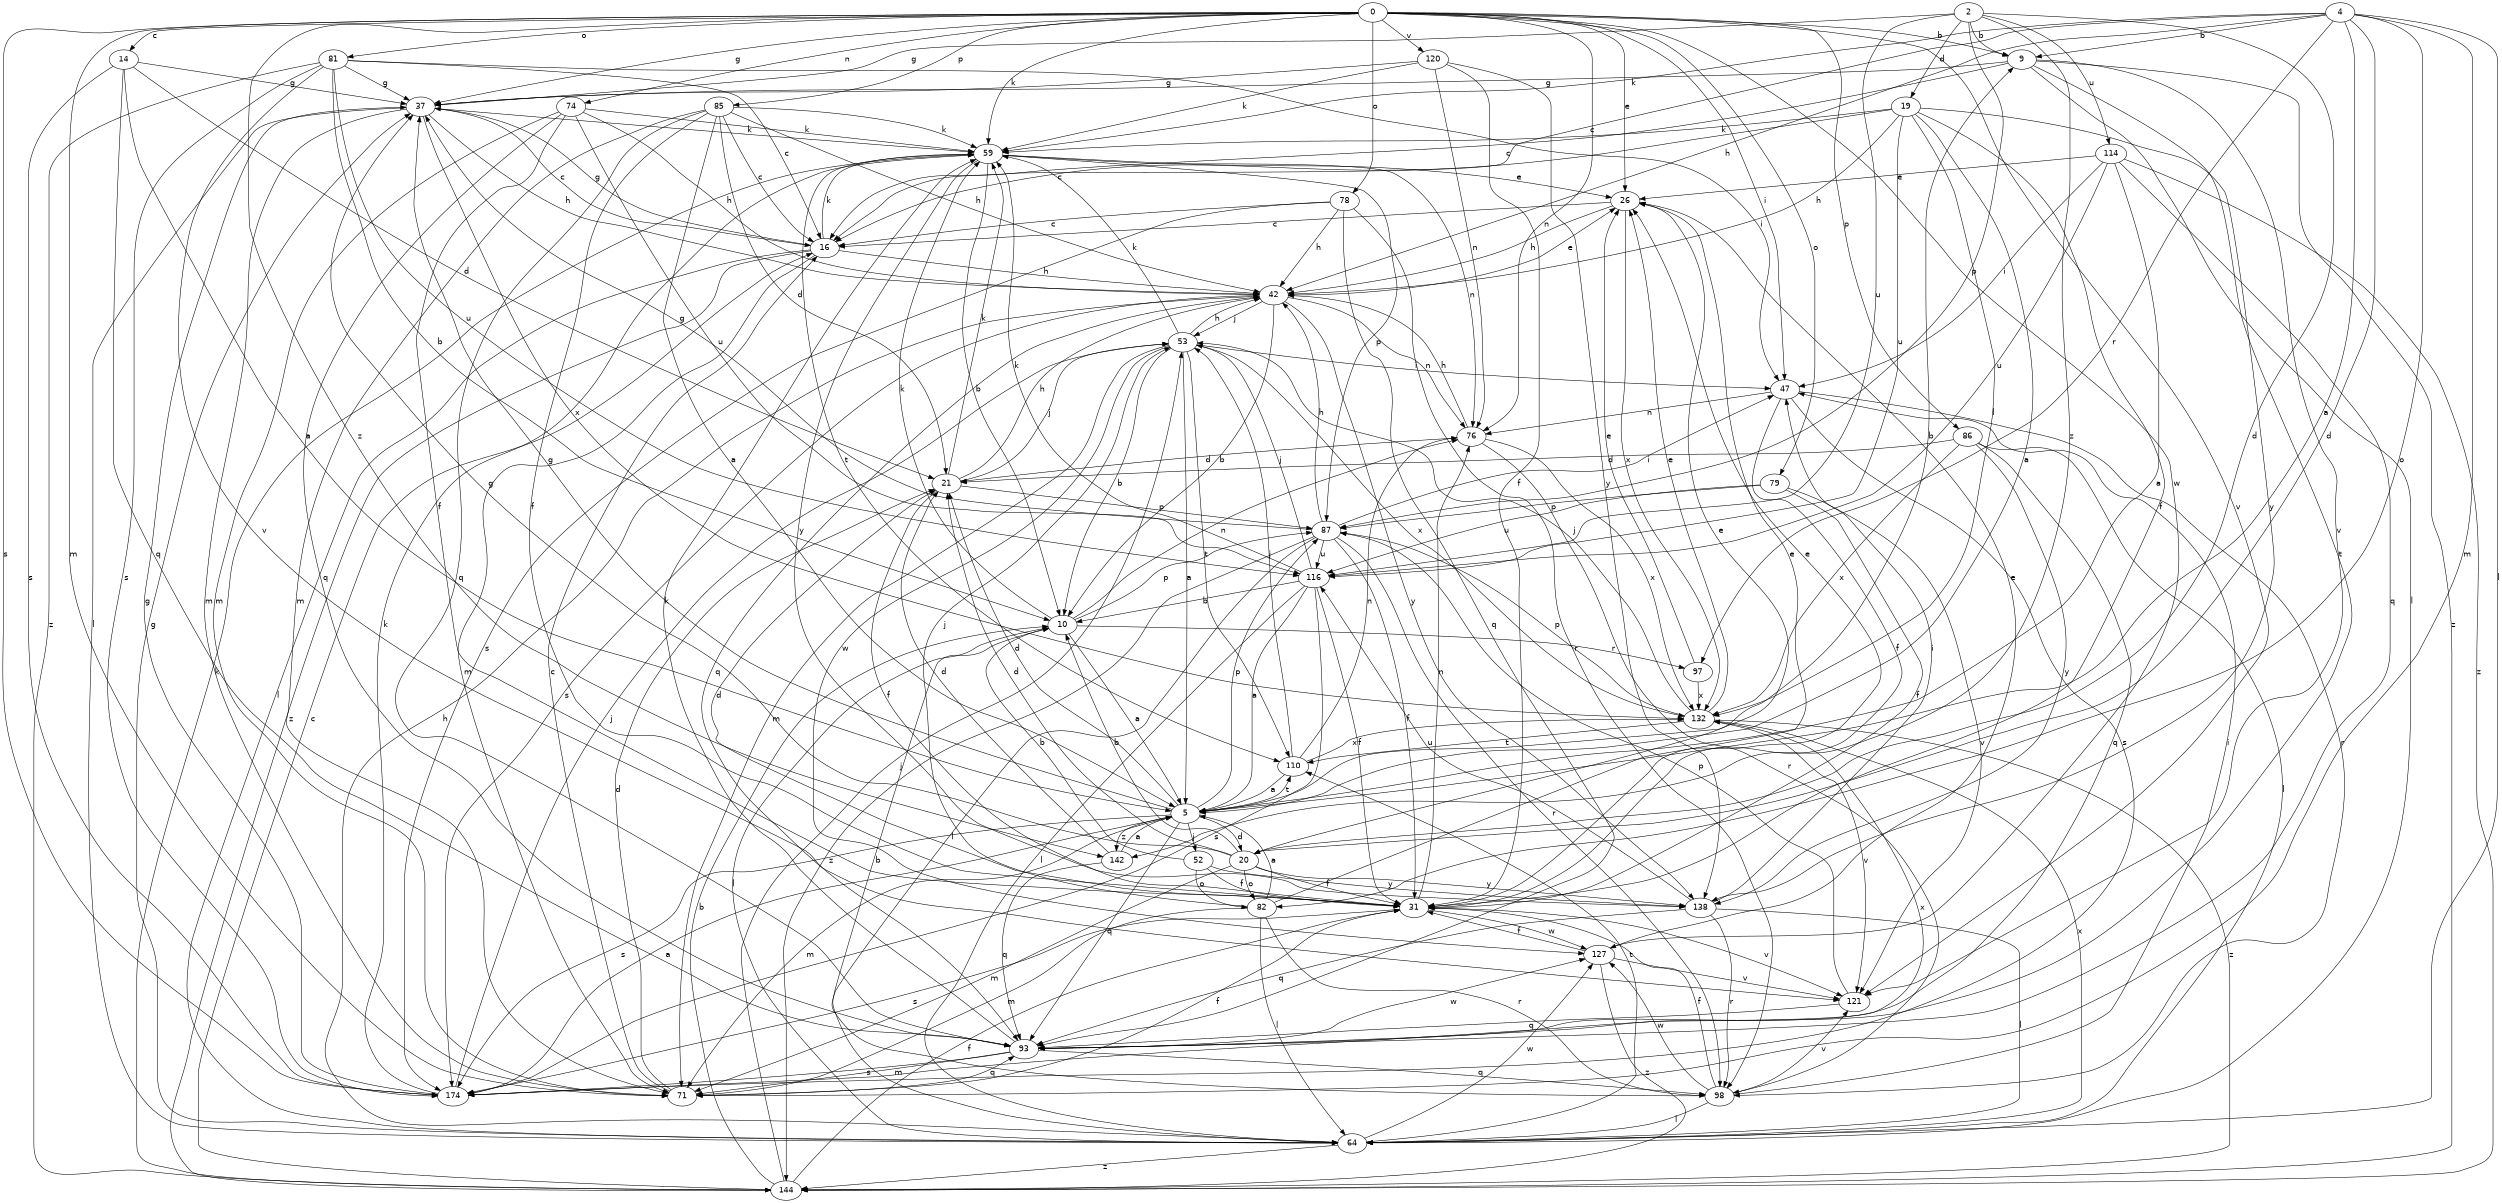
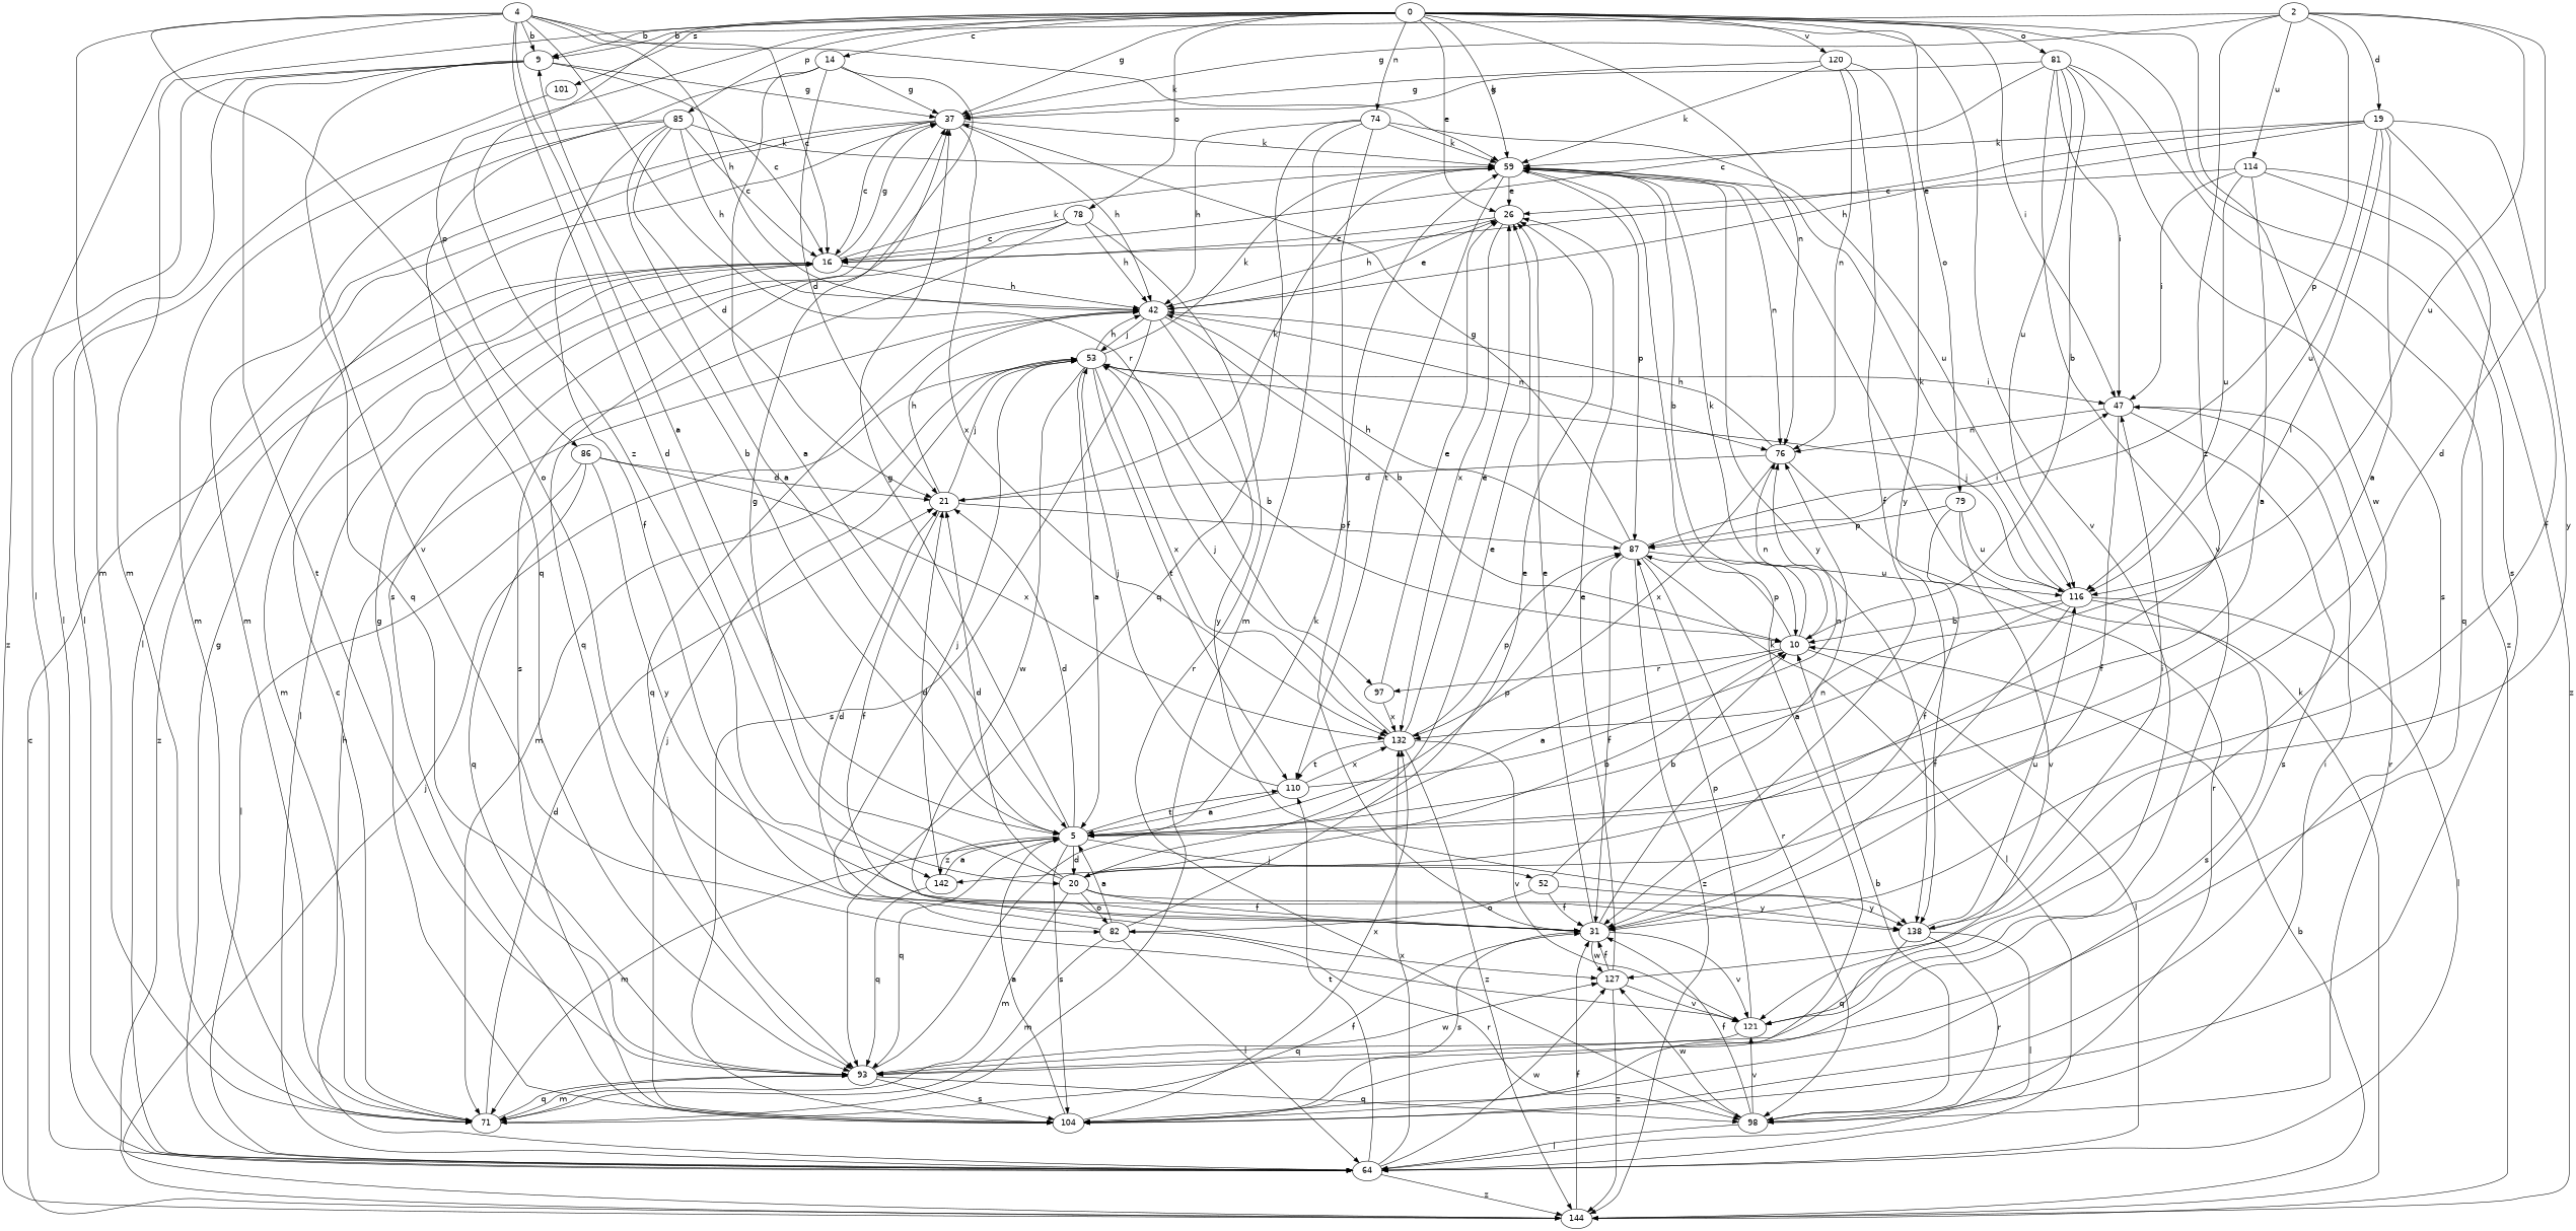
  strict digraph {
    fontname="DejaVu Sans"
    node [fontname="DejaVu Sans"]
    edge [fontname="DejaVu Sans"]
    0
    9
    14
    26
    37
    47
    59
    71
    74
    76
    78
    79
    81
    85
    86
-   104 [label=174]
+   101
+   104
    120
    121
    127
    142
    16
    64
    93
    144
    5
    21
    42
    132
    31
    98
    87
    110
    10
    138
    116
    53
    2
    19
    20
    114
    82
    4
    97
    52
    0 -> 9 [label=b]
    0 -> 14 [label=c]
    0 -> 26 [label=e]
    0 -> 37 [label=g]
    0 -> 47 [label=i]
    0 -> 59 [label=k]
    0 -> 71 [label=m]
    0 -> 74 [label=n]
    0 -> 76 [label=n]
    0 -> 78 [label=o]
    0 -> 79 [label=o]
    0 -> 81 [label=o]
    0 -> 85 [label=p]
    0 -> 86 [label=p]
+   0 -> 101 [label=s]
    0 -> 104 [label=s]
    0 -> 120 [label=v]
    0 -> 121 [label=v]
    0 -> 127 [label=w]
    0 -> 142 [label=z]
    9 -> 37 [label=g]
    9 -> 121 [label=v]
    9 -> 16 [label=c]
    9 -> 64 [label=l]
    9 -> 93 [label=t]
    9 -> 144 [label=z]
    14 -> 37 [label=g]
    14 -> 104 [label=s]
    14 -> 93 [label=q]
    14 -> 5 [label=a]
    14 -> 21 [label=d]
    26 -> 16 [label=c]
    26 -> 42 [label=h]
    26 -> 132 [label=x]
    37 -> 59 [label=k]
    37 -> 71 [label=m]
    37 -> 16 [label=c]
    37 -> 64 [label=l]
    37 -> 42 [label=h]
    37 -> 132 [label=x]
    47 -> 76 [label=n]
    47 -> 104 [label=s]
    47 -> 31 [label=f]
    47 -> 98 [label=r]
    59 -> 26 [label=e]
    59 -> 76 [label=n]
    59 -> 87 [label=p]
    59 -> 110 [label=t]
    59 -> 10 [label=b]
    59 -> 138 [label=y]
    71 -> 16 [label=c]
    71 -> 93 [label=q]
    71 -> 21 [label=d]
    71 -> 31 [label=f]
    74 -> 59 [label=k]
    74 -> 71 [label=m]
    74 -> 93 [label=q]
    74 -> 42 [label=h]
    74 -> 31 [label=f]
    74 -> 116 [label=u]
    76 -> 21 [label=d]
    76 -> 42 [label=h]
    76 -> 132 [label=x]
    76 -> 98 [label=r]
    78 -> 104 [label=s]
    78 -> 16 [label=c]
    78 -> 93 [label=q]
    78 -> 42 [label=h]
    78 -> 98 [label=r]
    79 -> 121 [label=v]
    79 -> 31 [label=f]
    79 -> 87 [label=p]
    79 -> 116 [label=u]
    81 -> 37 [label=g]
    81 -> 47 [label=i]
    81 -> 104 [label=s]
    81 -> 121 [label=v]
    81 -> 16 [label=c]
    81 -> 144 [label=z]
    81 -> 10 [label=b]
    81 -> 116 [label=u]
    85 -> 59 [label=k]
    85 -> 71 [label=m]
    85 -> 16 [label=c]
    85 -> 93 [label=q]
    85 -> 5 [label=a]
    85 -> 21 [label=d]
    85 -> 42 [label=h]
    85 -> 31 [label=f]
    86 -> 64 [label=l]
    86 -> 93 [label=q]
    86 -> 21 [label=d]
    86 -> 132 [label=x]
    86 -> 138 [label=y]
+   101 -> 64 [label=l]
    104 -> 37 [label=g]
    104 -> 59 [label=k]
    104 -> 5 [label=a]
    104 -> 132 [label=x]
    104 -> 53 [label=j]
    120 -> 37 [label=g]
    120 -> 59 [label=k]
    120 -> 76 [label=n]
    120 -> 31 [label=f]
    120 -> 138 [label=y]
    121 -> 93 [label=q]
    121 -> 87 [label=p]
    127 -> 26 [label=e]
    127 -> 121 [label=v]
    127 -> 144 [label=z]
    127 -> 31 [label=f]
    142 -> 93 [label=q]
    142 -> 5 [label=a]
    142 -> 21 [label=d]
    16 -> 37 [label=g]
    16 -> 59 [label=k]
    16 -> 71 [label=m]
    16 -> 64 [label=l]
    16 -> 144 [label=z]
    16 -> 42 [label=h]
    64 -> 37 [label=g]
    64 -> 127 [label=w]
    64 -> 144 [label=z]
    64 -> 42 [label=h]
    64 -> 132 [label=x]
    64 -> 110 [label=t]
    93 -> 59 [label=k]
    93 -> 71 [label=m]
    93 -> 104 [label=s]
    93 -> 127 [label=w]
    93 -> 98 [label=q]
    144 -> 59 [label=k]
    144 -> 16 [label=c]
    144 -> 31 [label=f]
    144 -> 10 [label=b]
    144 -> 53 [label=j]
    5 -> 9 [label=b]
    5 -> 37 [label=g]
    5 -> 71 [label=m]
    5 -> 104 [label=s]
    5 -> 142 [label=z]
    5 -> 93 [label=q]
    5 -> 21 [label=d]
    5 -> 87 [label=p]
    5 -> 110 [label=t]
    5 -> 20 [label=d]
    5 -> 52 [label=j]
    21 -> 59 [label=k]
    21 -> 42 [label=h]
    21 -> 31 [label=f]
    21 -> 87 [label=p]
    21 -> 53 [label=j]
    42 -> 26 [label=e]
    42 -> 76 [label=n]
    42 -> 104 [label=s]
    42 -> 93 [label=q]
    42 -> 10 [label=b]
    42 -> 138 [label=y]
    42 -> 53 [label=j]
    132 -> 26 [label=e]
    132 -> 121 [label=v]
    132 -> 144 [label=z]
    132 -> 87 [label=p]
    132 -> 110 [label=t]
    132 -> 53 [label=j]
    31 -> 26 [label=e]
    31 -> 76 [label=n]
    31 -> 104 [label=s]
    31 -> 121 [label=v]
    31 -> 127 [label=w]
    31 -> 21 [label=d]
    98 -> 47 [label=i]
    98 -> 121 [label=v]
    98 -> 127 [label=w]
    98 -> 64 [label=l]
    98 -> 31 [label=f]
    98 -> 10 [label=b]
    87 -> 37 [label=g]
    87 -> 47 [label=i]
    87 -> 64 [label=l]
    87 -> 144 [label=z]
    87 -> 42 [label=h]
    87 -> 31 [label=f]
    87 -> 98 [label=r]
    87 -> 116 [label=u]
    110 -> 76 [label=n]
    110 -> 5 [label=a]
    110 -> 132 [label=x]
    110 -> 53 [label=j]
    10 -> 59 [label=k]
    10 -> 76 [label=n]
    10 -> 64 [label=l]
    10 -> 5 [label=a]
    10 -> 87 [label=p]
    10 -> 97 [label=r]
    138 -> 47 [label=i]
    138 -> 64 [label=l]
    138 -> 93 [label=q]
    138 -> 98 [label=r]
    138 -> 116 [label=u]
    116 -> 59 [label=k]
    116 -> 104 [label=s]
    116 -> 64 [label=l]
    116 -> 5 [label=a]
    116 -> 31 [label=f]
    116 -> 10 [label=b]
    116 -> 53 [label=j]
    53 -> 47 [label=i]
    53 -> 59 [label=k]
    53 -> 71 [label=m]
    53 -> 127 [label=w]
    53 -> 5 [label=a]
    53 -> 42 [label=h]
    53 -> 132 [label=x]
    53 -> 110 [label=t]
    53 -> 10 [label=b]
    2 -> 9 [label=b]
    2 -> 37 [label=g]
    2 -> 142 [label=z]
    2 -> 87 [label=p]
    2 -> 116 [label=u]
    2 -> 19 [label=d]
    2 -> 20 [label=d]
    2 -> 114 [label=u]
    19 -> 59 [label=k]
    19 -> 16 [label=c]
    19 -> 5 [label=a]
    19 -> 42 [label=h]
    19 -> 132 [label=l]
    19 -> 31 [label=f]
    19 -> 138 [label=y]
    19 -> 116 [label=u]
    20 -> 26 [label=e]
    20 -> 37 [label=g]
    20 -> 71 [label=m]
    20 -> 21 [label=d]
    20 -> 31 [label=f]
    20 -> 10 [label=b]
    20 -> 138 [label=y]
    20 -> 82 [label=o]
    114 -> 26 [label=e]
    114 -> 47 [label=i]
    114 -> 93 [label=q]
    114 -> 144 [label=z]
    114 -> 5 [label=a]
    114 -> 116 [label=u]
    82 -> 26 [label=e]
    82 -> 71 [label=m]
    82 -> 64 [label=l]
    82 -> 5 [label=a]
    82 -> 98 [label=r]
    82 -> 53 [label=j]
    4 -> 9 [label=b]
    4 -> 59 [label=k]
    4 -> 71 [label=m]
    4 -> 16 [label=c]
    4 -> 64 [label=l]
    4 -> 5 [label=a]
    4 -> 42 [label=h]
    4 -> 20 [label=d]
    4 -> 82 [label=o]
    4 -> 97 [label=r]
    97 -> 26 [label=e]
    97 -> 132 [label=x]
    52 -> 31 [label=f]
    52 -> 10 [label=b]
    52 -> 138 [label=y]
    52 -> 82 [label=o]
  }
